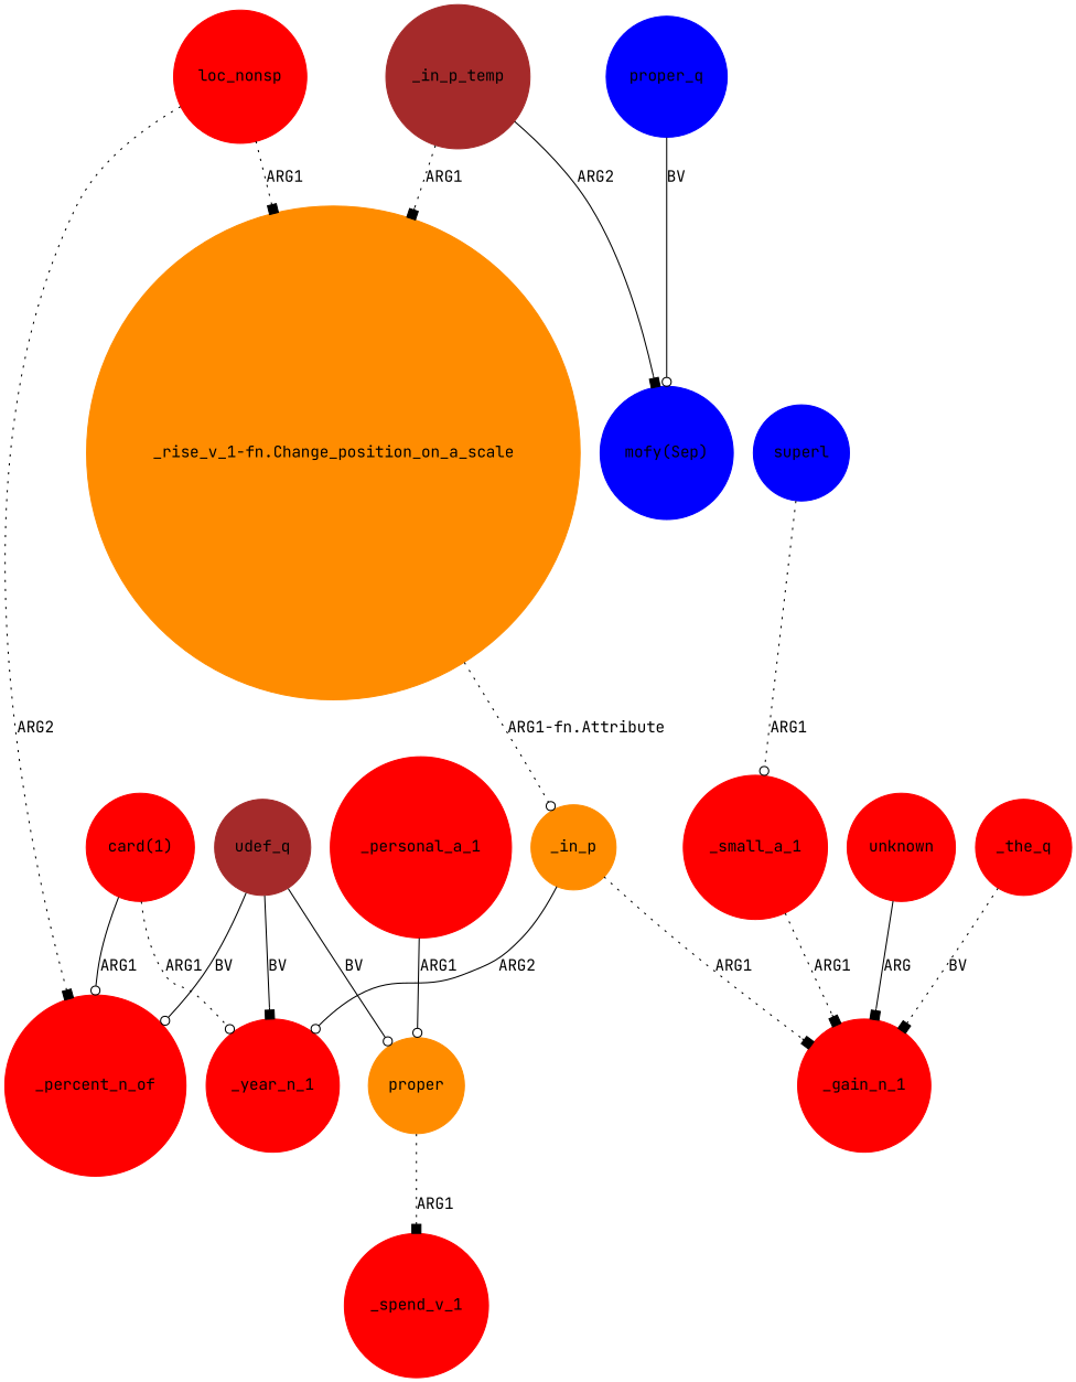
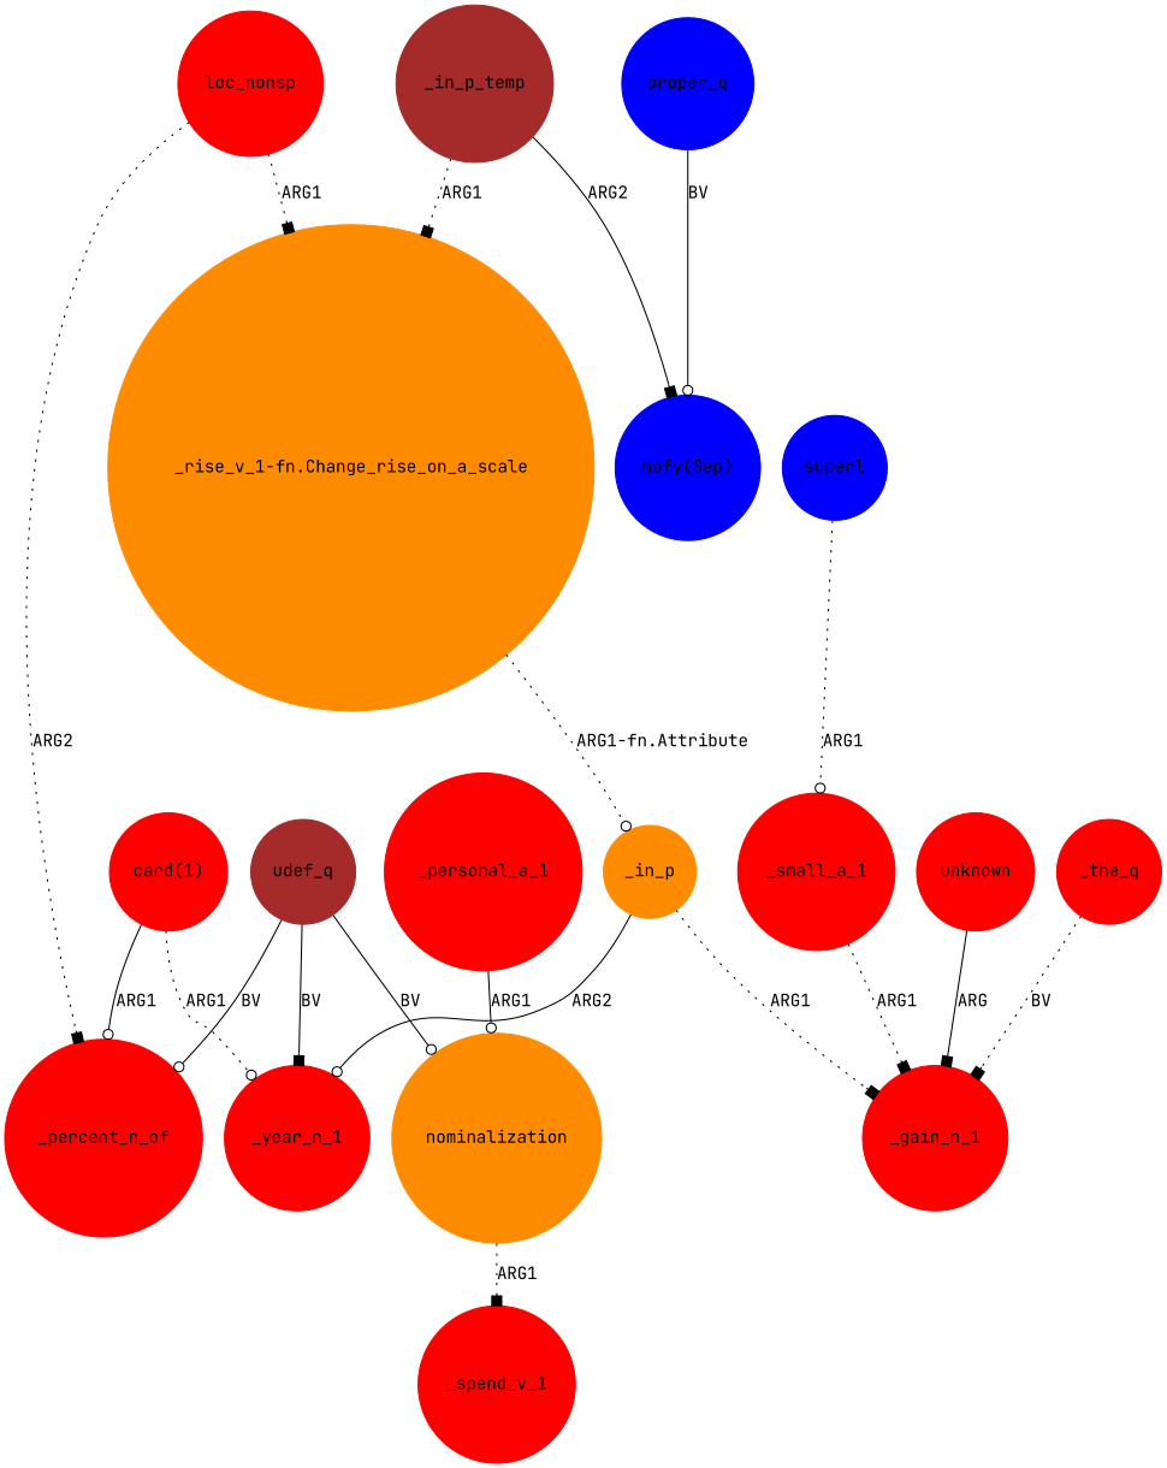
  digraph {
    fontname="JetBrains Mono"
    node [color=red fontname="JetBrains Mono" shape=circle style=filled]
    edge [arrowhead=box fontname="JetBrains Mono" style=dotted]
    _in_p [color=darkorange]
    _year_n_1
    _gain_n_1
    superl [color=blue]
    _small_a_1
    "card(1)"
    _percent_n_of
    loc_nonsp
-   "_rise_v_1-fn.Change_position_on_a_scale" [color=darkorange]
-   nominalization [color=darkorange label=proper]
+   "_rise_v_1-fn.Change_position_on_a_scale" [color=darkorange label="_rise_v_1-fn.Change_rise_on_a_scale"]
+   nominalization [color=darkorange]
    _spend_v_1
    _personal_a_1
    udef_q [color=brown]
    _in_p_temp [color=brown]
    "mofy(Sep)" [color=blue]
    unknown
    _the_q
    proper_q [color=blue]
    _in_p -> _year_n_1 [arrowhead=odot label=ARG2 style=solid]
    _in_p -> _gain_n_1 [label=ARG1]
    superl -> _small_a_1 [arrowhead=odot label=ARG1]
    _small_a_1 -> _gain_n_1 [label=ARG1]
    "card(1)" -> _year_n_1 [arrowhead=odot label=ARG1]
    "card(1)" -> _percent_n_of [arrowhead=odot label=ARG1 style=solid]
    loc_nonsp -> _percent_n_of [label=ARG2]
    loc_nonsp -> "_rise_v_1-fn.Change_position_on_a_scale" [label=ARG1]
    "_rise_v_1-fn.Change_position_on_a_scale" -> _in_p [arrowhead=odot label="ARG1-fn.Attribute"]
    nominalization -> _spend_v_1 [label=ARG1]
    _personal_a_1 -> nominalization [arrowhead=odot label=ARG1 style=solid]
    udef_q -> _year_n_1 [label=BV style=solid]
    udef_q -> _percent_n_of [arrowhead=odot label=BV style=solid]
    udef_q -> nominalization [arrowhead=odot label=BV style=solid]
    _in_p_temp -> "_rise_v_1-fn.Change_position_on_a_scale" [label=ARG1]
    _in_p_temp -> "mofy(Sep)" [label=ARG2 style=solid]
    unknown -> _gain_n_1 [label=ARG style=solid]
    _the_q -> _gain_n_1 [label=BV]
    proper_q -> "mofy(Sep)" [arrowhead=odot label=BV style=solid]
  }
